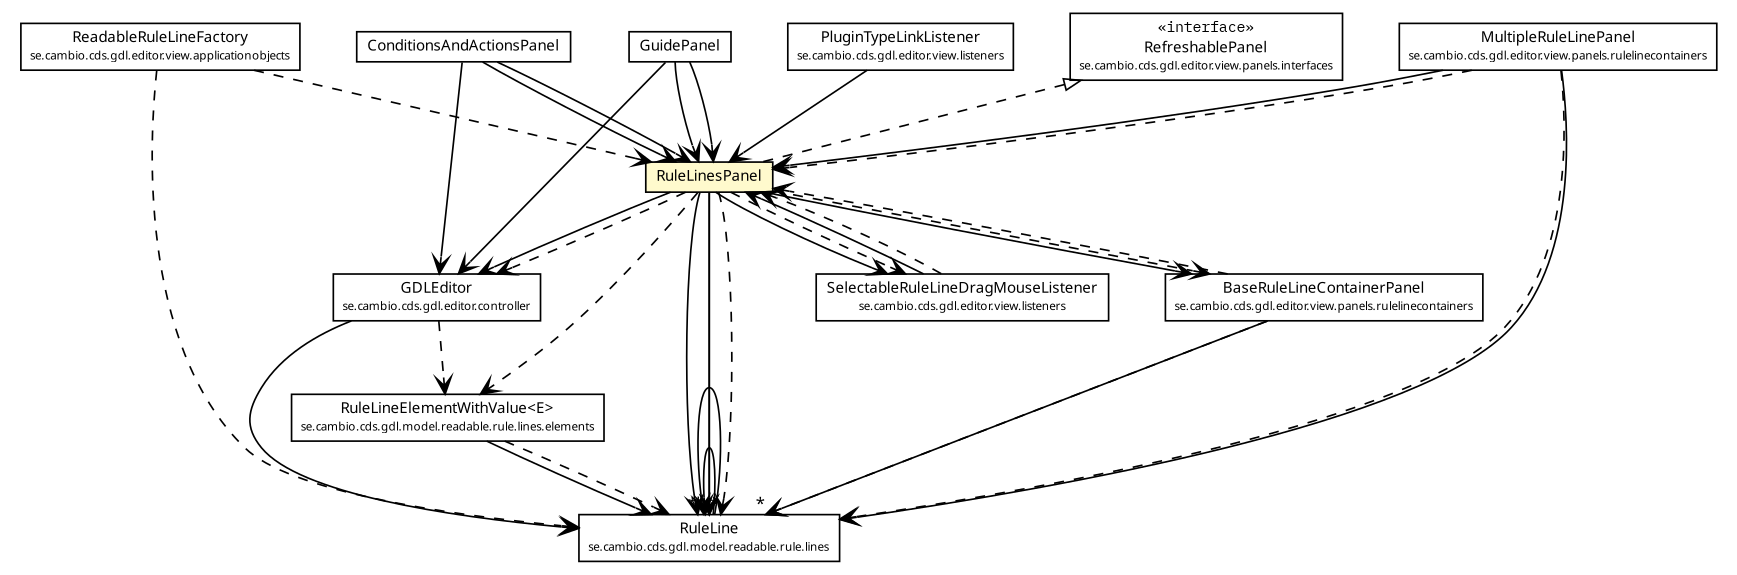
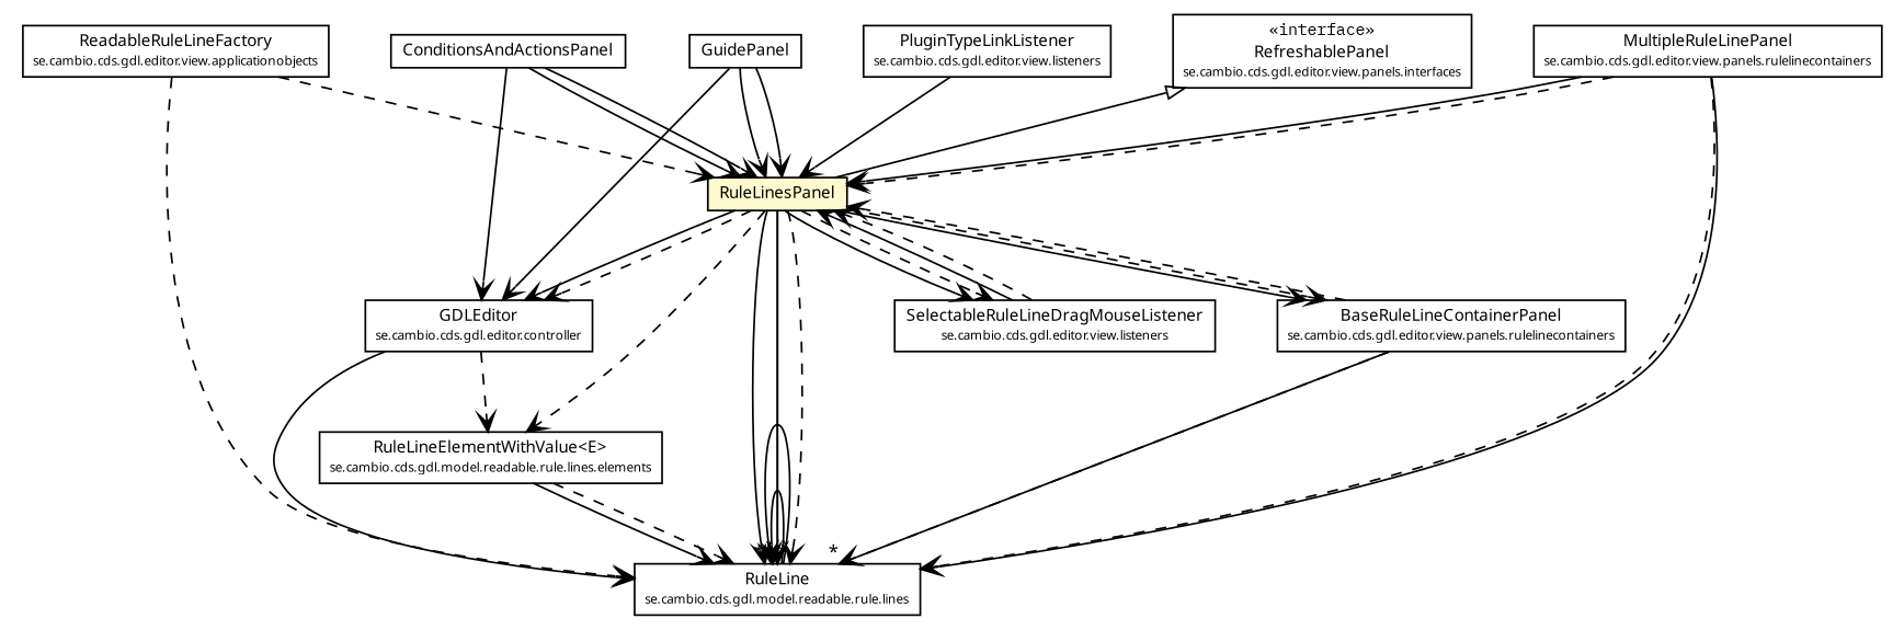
  digraph {
    fontname="IBM Plex Mono"
    nodesep=0.25
    ranksep=0.5
    node [fontcolor=black fontname="IBM Plex Mono" fontsize=9.0 shape=plaintext]
    edge [arrowhead=open color=black fontcolor=black fontname="IBM Plex Mono" fontsize=10.0 headport=p labelfontname="Trebuchet MS" labelfontsize=10 tailport=p]
    n1 [label=<<table title="se.cambio.cds.gdl.model.readable.rule.lines.RuleLine" border="0" cellborder="1" cellspacing="0" cellpadding="2" port="p" href="../../../model/readable/rule/lines/RuleLine.html"> 		<tr><td><table border="0" cellspacing="0" cellpadding="1"> <tr><td align="center" balign="center"><font face="Trebuchet MS"> RuleLine </font></td></tr> <tr><td align="center" balign="center"><font face="Trebuchet MS" point-size="7.0"> se.cambio.cds.gdl.model.readable.rule.lines </font></td></tr> 		</table></td></tr> 		</table>>]
    n2 [label=<<table title="se.cambio.cds.gdl.model.readable.rule.lines.elements.RuleLineElementWithValue" border="0" cellborder="1" cellspacing="0" cellpadding="2" port="p" href="../../../model/readable/rule/lines/elements/RuleLineElementWithValue.html"> 		<tr><td><table border="0" cellspacing="0" cellpadding="1"> <tr><td align="center" balign="center"><font face="Trebuchet MS"> RuleLineElementWithValue&lt;E&gt; </font></td></tr> <tr><td align="center" balign="center"><font face="Trebuchet MS" point-size="7.0"> se.cambio.cds.gdl.model.readable.rule.lines.elements </font></td></tr> 		</table></td></tr> 		</table>>]
    n3 [label=<<table title="se.cambio.cds.gdl.editor.controller.GDLEditor" border="0" cellborder="1" cellspacing="0" cellpadding="2" port="p" href="../../controller/GDLEditor.html"> 		<tr><td><table border="0" cellspacing="0" cellpadding="1"> <tr><td align="center" balign="center"><font face="Trebuchet MS"> GDLEditor </font></td></tr> <tr><td align="center" balign="center"><font face="Trebuchet MS" point-size="7.0"> se.cambio.cds.gdl.editor.controller </font></td></tr> 		</table></td></tr> 		</table>>]
    n4 [label=<<table title="se.cambio.cds.gdl.editor.view.applicationobjects.ReadableRuleLineFactory" border="0" cellborder="1" cellspacing="0" cellpadding="2" port="p" href="../applicationobjects/ReadableRuleLineFactory.html"> 		<tr><td><table border="0" cellspacing="0" cellpadding="1"> <tr><td align="center" balign="center"><font face="Trebuchet MS"> ReadableRuleLineFactory </font></td></tr> <tr><td align="center" balign="center"><font face="Trebuchet MS" point-size="7.0"> se.cambio.cds.gdl.editor.view.applicationobjects </font></td></tr> 		</table></td></tr> 		</table>>]
    n5 [label=<<table title="se.cambio.cds.gdl.editor.view.panels.RuleLinesPanel" border="0" cellborder="1" cellspacing="0" cellpadding="2" port="p" bgcolor="lemonChiffon" href="./RuleLinesPanel.html"> 		<tr><td><table border="0" cellspacing="0" cellpadding="1"> <tr><td align="center" balign="center"><font face="Trebuchet MS"> RuleLinesPanel </font></td></tr> 		</table></td></tr> 		</table>>]
    n6 [label=<<table title="se.cambio.cds.gdl.editor.view.listeners.SelectableRuleLineDragMouseListener" border="0" cellborder="1" cellspacing="0" cellpadding="2" port="p" href="../listeners/SelectableRuleLineDragMouseListener.html"> 		<tr><td><table border="0" cellspacing="0" cellpadding="1"> <tr><td align="center" balign="center"><font face="Trebuchet MS"> SelectableRuleLineDragMouseListener </font></td></tr> <tr><td align="center" balign="center"><font face="Trebuchet MS" point-size="7.0"> se.cambio.cds.gdl.editor.view.listeners </font></td></tr> 		</table></td></tr> 		</table>>]
    n7 [label=<<table title="se.cambio.cds.gdl.editor.view.panels.rulelinecontainers.BaseRuleLineContainerPanel" border="0" cellborder="1" cellspacing="0" cellpadding="2" port="p" href="./rulelinecontainers/BaseRuleLineContainerPanel.html"> 		<tr><td><table border="0" cellspacing="0" cellpadding="1"> <tr><td align="center" balign="center"><font face="Trebuchet MS"> BaseRuleLineContainerPanel </font></td></tr> <tr><td align="center" balign="center"><font face="Trebuchet MS" point-size="7.0"> se.cambio.cds.gdl.editor.view.panels.rulelinecontainers </font></td></tr> 		</table></td></tr> 		</table>>]
    n8 [label=<<table title="se.cambio.cds.gdl.editor.view.listeners.PluginTypeLinkListener" border="0" cellborder="1" cellspacing="0" cellpadding="2" port="p" href="../listeners/PluginTypeLinkListener.html"> 		<tr><td><table border="0" cellspacing="0" cellpadding="1"> <tr><td align="center" balign="center"><font face="Trebuchet MS"> PluginTypeLinkListener </font></td></tr> <tr><td align="center" balign="center"><font face="Trebuchet MS" point-size="7.0"> se.cambio.cds.gdl.editor.view.listeners </font></td></tr> 		</table></td></tr> 		</table>>]
    n9 [label=<<table title="se.cambio.cds.gdl.editor.view.panels.GuidePanel" border="0" cellborder="1" cellspacing="0" cellpadding="2" port="p" href="./GuidePanel.html"> 		<tr><td><table border="0" cellspacing="0" cellpadding="1"> <tr><td align="center" balign="center"><font face="Trebuchet MS"> GuidePanel </font></td></tr> 		</table></td></tr> 		</table>>]
    n10 [label=<<table title="se.cambio.cds.gdl.editor.view.panels.ConditionsAndActionsPanel" border="0" cellborder="1" cellspacing="0" cellpadding="2" port="p" href="./ConditionsAndActionsPanel.html"> 		<tr><td><table border="0" cellspacing="0" cellpadding="1"> <tr><td align="center" balign="center"><font face="Trebuchet MS"> ConditionsAndActionsPanel </font></td></tr> 		</table></td></tr> 		</table>>]
    n11 [label=<<table title="se.cambio.cds.gdl.editor.view.panels.interfaces.RefreshablePanel" border="0" cellborder="1" cellspacing="0" cellpadding="2" port="p" href="./interfaces/RefreshablePanel.html"> 		<tr><td><table border="0" cellspacing="0" cellpadding="1"> <tr><td align="center" balign="center"> &#171;interface&#187; </td></tr> <tr><td align="center" balign="center"><font face="Trebuchet MS"> RefreshablePanel </font></td></tr> <tr><td align="center" balign="center"><font face="Trebuchet MS" point-size="7.0"> se.cambio.cds.gdl.editor.view.panels.interfaces </font></td></tr> 		</table></td></tr> 		</table>>]
    n12 [label=<<table title="se.cambio.cds.gdl.editor.view.panels.rulelinecontainers.MultipleRuleLinePanel" border="0" cellborder="1" cellspacing="0" cellpadding="2" port="p" href="./rulelinecontainers/MultipleRuleLinePanel.html"> 		<tr><td><table border="0" cellspacing="0" cellpadding="1"> <tr><td align="center" balign="center"><font face="Trebuchet MS"> MultipleRuleLinePanel </font></td></tr> <tr><td align="center" balign="center"><font face="Trebuchet MS" point-size="7.0"> se.cambio.cds.gdl.editor.view.panels.rulelinecontainers </font></td></tr> 		</table></td></tr> 		</table>>]
    n1 -> n1
    n1 -> n1 [headlabel="*"]
    n2 -> n1
    n2 -> n1 [style=dashed]
    n3 -> n1 [style=solid]
    n3 -> n2 [style=dashed]
    n4 -> n1 [style=dashed]
    n4 -> n5 [style=dashed]
    n5 -> n1 [headlabel="*"]
    n5 -> n1 [headlabel="*"]
    n5 -> n1
    n5 -> n1 [style=dashed]
    n5 -> n2 [style=dashed]
    n5 -> n3
    n5 -> n3 [style=dashed]
    n5 -> n6
    n5 -> n6 [style=dashed]
    n5 -> n7
    n5 -> n7 [style=dashed]
    n6 -> n5
    n6 -> n5 [style=dashed]
    n7 -> n1 [headlabel="*"]
    n7 -> n1 [style=dashed]
    n7 -> n5 [style=dashed]
    n8 -> n5
    n9 -> n3
    n9 -> n5
    n9 -> n5
    n10 -> n3
    n10 -> n5
    n10 -> n5
-   n11 -> n5 [arrowtail=empty dir=back fontsize=10 style=dashed arrowhead="" color="" fontcolor=""]
+   n11 -> n5 [arrowtail=empty dir=back fontsize=10 style=solid arrowhead="" color="" fontcolor=""]
    n12 -> n1
    n12 -> n1 [style=dashed]
    n12 -> n5
    n12 -> n5 [style=dashed]
  }
